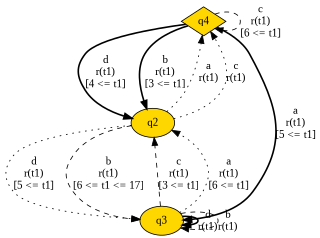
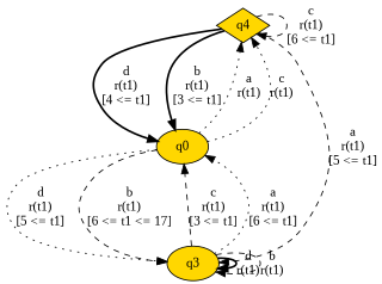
  digraph {
    fontname="Liberation Serif"
    node [fillcolor=gold fontname="Liberation Serif" shape=ellipse style=filled]
    edge [fontname="Liberation Serif" style=dashed]
    n1 [label=q4 shape=diamond]
-   n2 [label=q2]
+   n2 [label=q0]
    n3 [label=q3]
    n1 -> n1 [label="c\nr(t1)\n[6 <= t1]"]
    n1 -> n2 [label="d\nr(t1)\n[4 <= t1]" style=bold]
    n1 -> n2 [label="b\nr(t1)\n[3 <= t1]" style=bold]
-   n1 -> n3 [label="a\nr(t1)\n[5 <= t1]" style=bold]
+   n1 -> n3 [label="a\nr(t1)\n[5 <= t1]"]
    n2 -> n1 [label="a\nr(t1)\n" style=dotted]
    n2 -> n1 [label="c\nr(t1)\n" style=dotted]
    n2 -> n3 [label="d\nr(t1)\n[5 <= t1]" style=dotted]
    n2 -> n3 [label="b\nr(t1)\n[6 <= t1 <= 17]"]
    n3 -> n2 [label="c\nr(t1)\n[3 <= t1]"]
    n3 -> n2 [label="a\nr(t1)\n[6 <= t1]" style=dotted]
    n3 -> n3 [label="d\nr(t1)\n" style=bold]
    n3 -> n3 [label="b\nr(t1)\n"]
  }
